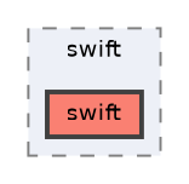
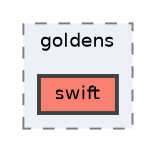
  digraph {
    compound=true
    n1 [color=grey25 fillcolor=salmon fontname=Helvetica fontsize=10 height=0.2 label=swift shape=box style="filled,bold" width=0.4]
    subgraph cluster_1 {
      bgcolor="#edf0f7"
      fontname=Helvetica
      fontsize=10
-     label=swift
+     label=goldens
      pencolor=grey50
      style="filled,dashed"
      n1
    }
  }
